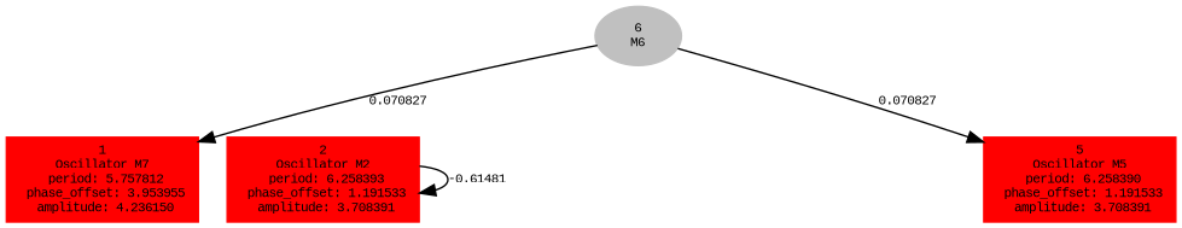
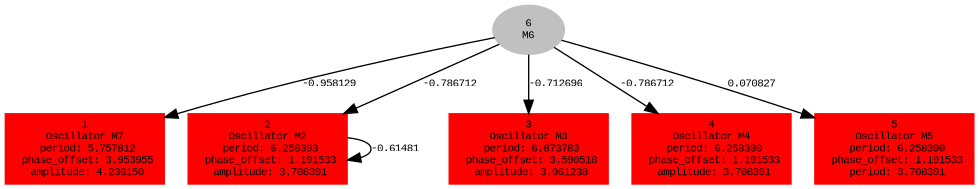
  digraph {
    fontname="Liberation Mono"
    forcelabels=true
    node [color=red fontname="Liberation Mono" fontsize=8 shape=box style=filled]
    edge [fontname="Liberation Mono" fontsize=8]
    n1 [label=<1<BR />Oscillator M7<BR /> period: 5.757812<BR /> phase_offset: 3.953955<BR /> amplitude: 4.236150>]
    n2 [label=<2<BR />Oscillator M2<BR /> period: 6.258393<BR /> phase_offset: 1.191533<BR /> amplitude: 3.708391>]
-   n5 [label=<5<BR />Oscillator M5<BR /> period: 6.258390<BR /> phase_offset: 1.191533<BR /> amplitude: 3.708391>]
+   n3 [label=<3<BR />Oscillator M3<BR /> period: 6.873783<BR /> phase_offset: 3.590518<BR /> amplitude: 3.961238>]
+   n4 [label=<4<BR />Oscillator M4<BR /> period: 6.258390<BR /> phase_offset: 1.191533<BR /> amplitude: 3.708391>]
+   n5 [label=<5<BR />Oscillator M5<BR /> period: 6.258390<BR /> phase_offset: 1.191533<BR /> period: 3.708391>]
    n6 [color=grey label=<6<BR/>M6> shape=""]
    n2 -> n2 [label="-0.61481 "]
-   n6 -> n1 [label="0.070827 "]
+   n6 -> n1 [label="-0.958129 "]
+   n6 -> n2 [label="-0.786712 "]
+   n6 -> n3 [label="-0.712696 "]
+   n6 -> n4 [label="-0.786712 "]
    n6 -> n5 [label="0.070827 "]
  }
